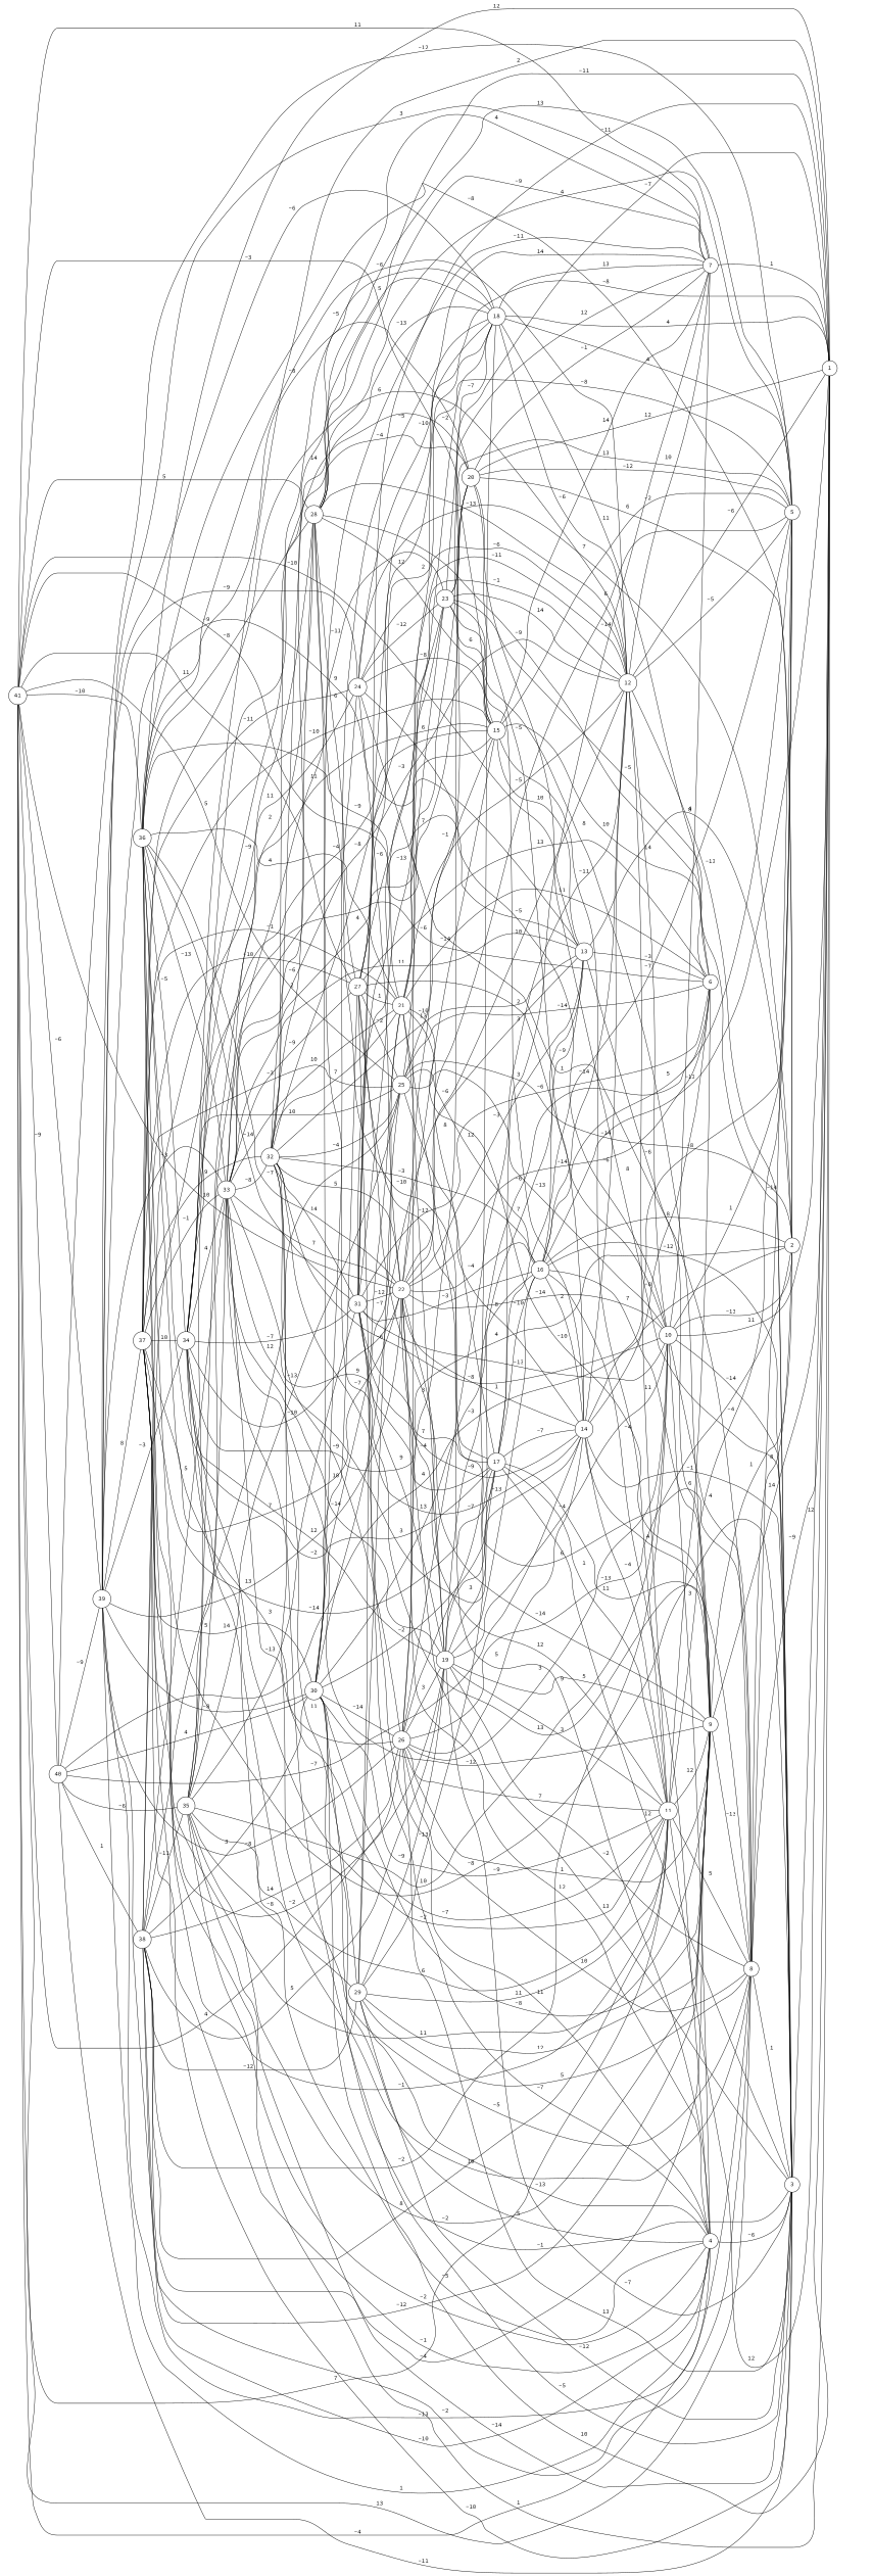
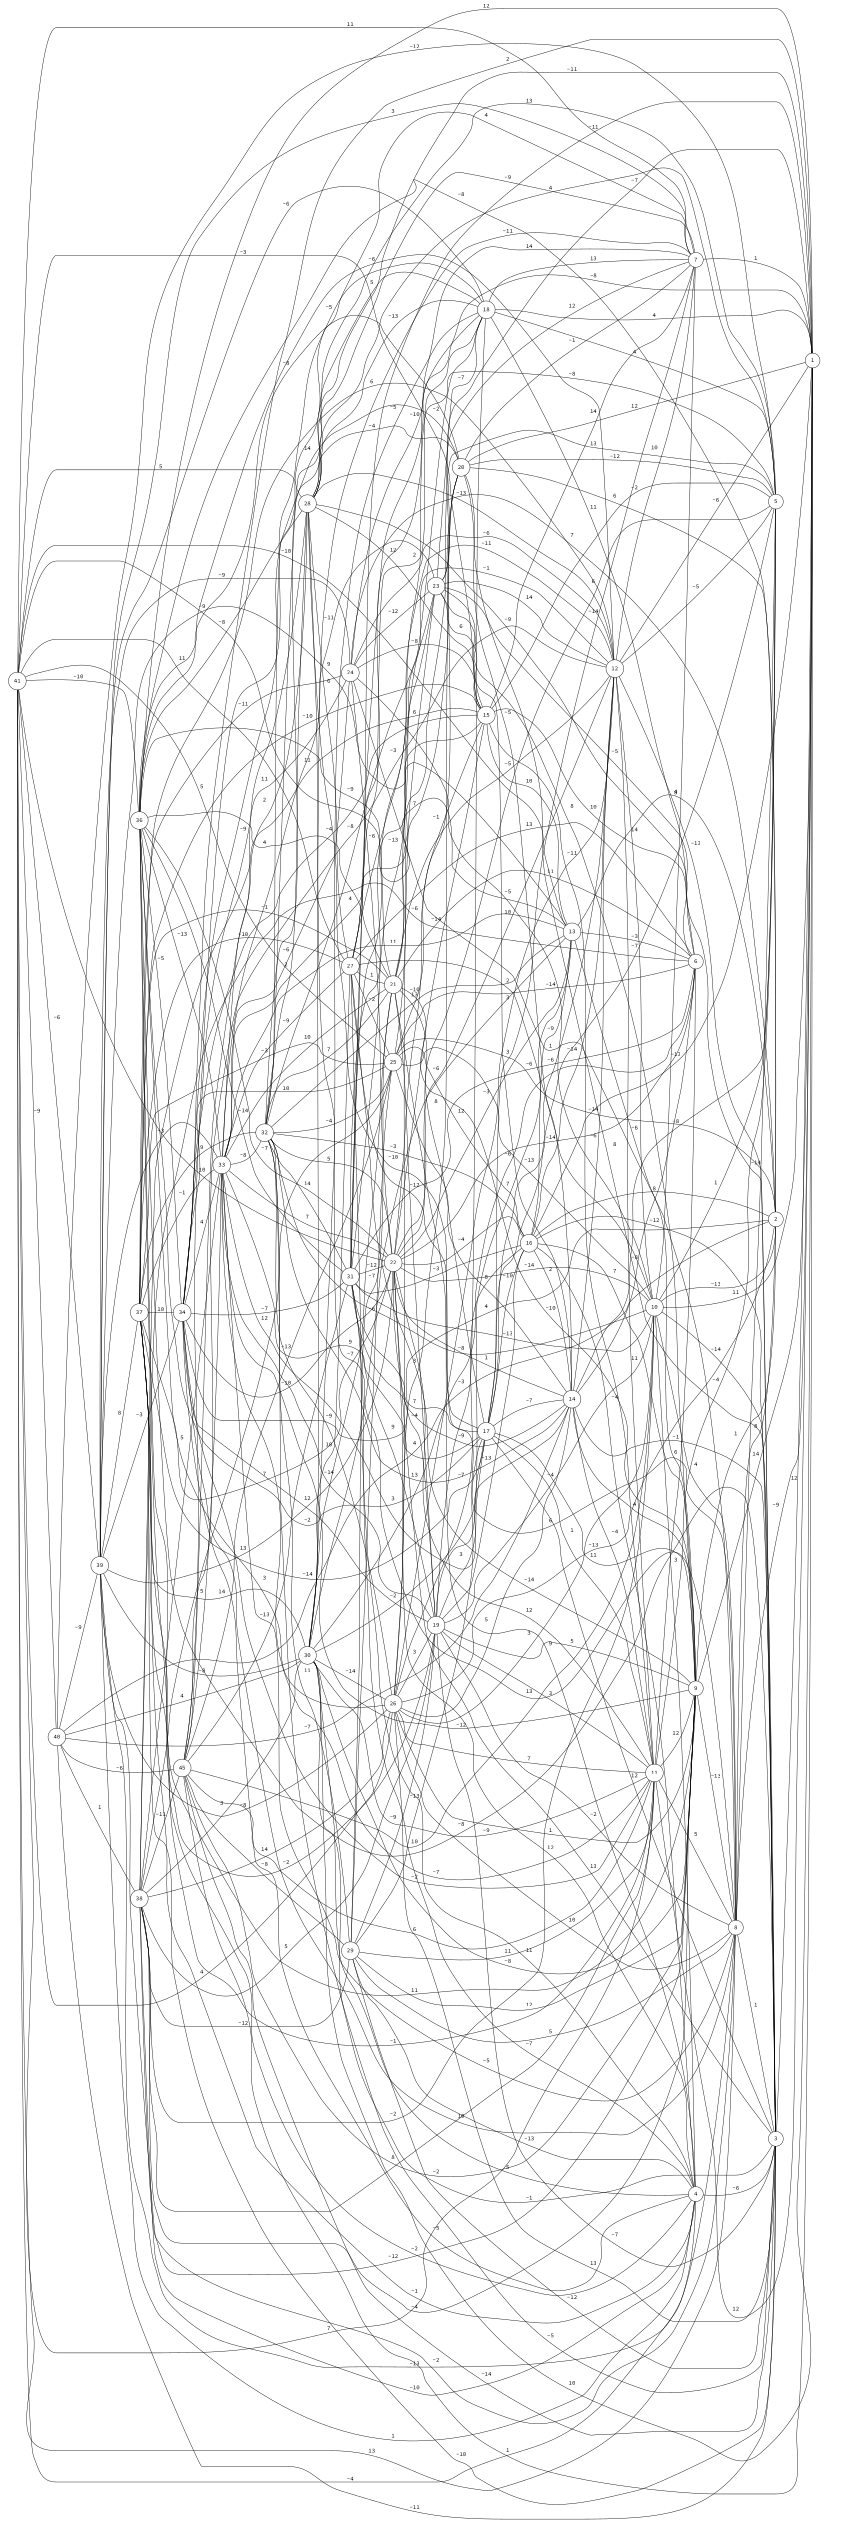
  graph {
    fontname="Source Code Pro"
    rankdir=LR
    node [fontname="Source Code Pro" shape=circle]
    edge [fontname="Source Code Pro"]
    41
    4
    7
    8
    11
    13
    15
    21
    22
    25
    26
    27
    28
    36
    39
    40
    3
    1
    2
    5
    9
    6
    19
    12
    17
    20
    14
    10
    16
    18
    23
    33
    34
    31
    30
    24
    37
-   35
+   35 [label=45]
    38
    32
    29
    41 -- 4 [label=-4]
    41 -- 7 [label=11]
    41 -- 8 [label=13]
    41 -- 11 [label=7]
    41 -- 13 [label=-10]
    41 -- 15 [label=-3]
    41 -- 21 [label=-9]
    41 -- 22 [label=10]
    41 -- 25 [label=5]
    41 -- 26 [label=4]
    41 -- 27 [label=11]
    41 -- 28 [label=5]
    41 -- 36 [label=-10]
    41 -- 39 [label=-6]
    41 -- 40 [label=-9]
    4 -- 3 [label=-6]
    7 -- 1 [label=1]
    8 -- 3 [label=1]
    8 -- 1 [label=-9]
    8 -- 2 [label=8]
    8 -- 5 [label=-14]
    11 -- 8 [label=5]
    11 -- 1 [label=12]
    11 -- 5 [label=-4]
    11 -- 9 [label=12]
    11 -- 6 [label=6]
    13 -- 2 [label=4]
    13 -- 9 [label=-6]
    13 -- 6 [label=-3]
    15 -- 7 [label=14]
    15 -- 11 [label=-11]
    15 -- 13 [label=10]
    15 -- 5 [label=-2]
    15 -- 6 [label=10]
    21 -- 4 [label=9]
    21 -- 5 [label=13]
    21 -- 9 [label=-10]
    21 -- 6 [label=11]
    21 -- 19 [label=-12]
    21 -- 12 [label=-5]
    21 -- 17 [label=8]
    21 -- 20 [label=7]
    22 -- 4 [label=12]
    22 -- 11 [label=12]
    22 -- 13 [label=-3]
    22 -- 15 [label=-14]
    22 -- 3 [label=13]
    22 -- 5 [label=6]
    22 -- 6 [label=-14]
    22 -- 19 [label=-4]
    22 -- 12 [label=10]
    22 -- 20 [label=-10]
    22 -- 14 [label=1]
    22 -- 10 [label=-14]
    22 -- 16 [label=-4]
    25 -- 15 [label=-1]
    25 -- 2 [label=-14]
    25 -- 6 [label=-14]
    25 -- 14 [label=8]
    25 -- 10 [label=-13]
    25 -- 16 [label=12]
    25 -- 18 [label=-2]
    26 -- 8 [label=10]
    26 -- 11 [label=7]
    26 -- 3 [label=13]
    26 -- 2 [label=-13]
    26 -- 9 [label=1]
    26 -- 19 [label=3]
    26 -- 12 [label=3]
    26 -- 20 [label=3]
    26 -- 14 [label=5]
    26 -- 10 [label=3]
    26 -- 16 [label=-7]
    26 -- 23 [label=6]
    27 -- 4 [label=11]
    27 -- 7 [label=14]
    27 -- 8 [label=6]
    27 -- 21 [label=1]
    27 -- 25 [label=-2]
    27 -- 1 [label=-11]
    27 -- 9 [label=-14]
    27 -- 6 [label=13]
    27 -- 12 [label=-11]
    27 -- 10 [label=2]
    28 -- 7 [label=-9]
    28 -- 8 [label=13]
    28 -- 15 [label=12]
    28 -- 27 [label=6]
    28 -- 1 [label=-11]
    28 -- 5 [label=4]
    28 -- 6 [label=-9]
    28 -- 12 [label=-13]
    28 -- 17 [label=-10]
    28 -- 20 [label=-4]
    28 -- 18 [label=-13]
    36 -- 4 [label=-2]
    36 -- 13 [label=-9]
    36 -- 21 [label=4]
    36 -- 22 [label=-7]
    36 -- 26 [label=3]
    36 -- 28 [label=-8]
    36 -- 3 [label=-8]
    36 -- 1 [label=12]
    36 -- 2 [label=-8]
    36 -- 9 [label=11]
    36 -- 12 [label=-6]
    36 -- 17 [label=-2]
    36 -- 20 [label=-8]
    36 -- 33 [label=-13]
    36 -- 34 [label=-5]
    36 -- 31 [label=-14]
    39 -- 4 [label=1]
    39 -- 7 [label=3]
    39 -- 8 [label=-13]
    39 -- 13 [label=9]
    39 -- 22 [label=13]
    39 -- 26 [label=-8]
    39 -- 9 [label=-12]
    39 -- 18 [label=-6]
    39 -- 33 [label=-3]
    39 -- 34 [label=-3]
    39 -- 30 [label=-8]
    39 -- 24 [label=-9]
    39 -- 37 [label=8]
    40 -- 39 [label=-9]
    40 -- 3 [label=-11]
    40 -- 2 [label=4]
    40 -- 5 [label=-12]
    40 -- 14 [label=-7]
    40 -- 30 [label=4]
    40 -- 35 [label=-6]
    40 -- 38 [label=1]
    3 -- 1 [label=12]
    9 -- 8 [label=-13]
    9 -- 1 [label=14]
    9 -- 2 [label=1]
    19 -- 8 [label=-2]
    19 -- 11 [label=3]
    19 -- 13 [label=7]
    19 -- 3 [label=-7]
    19 -- 9 [label=5]
    19 -- 17 [label=3]
    19 -- 10 [label=-4]
    19 -- 16 [label=-13]
    19 -- 18 [label=-3]
    12 -- 7 [label=10]
    12 -- 11 [label=11]
    12 -- 3 [label=-13]
    12 -- 1 [label=-6]
    12 -- 5 [label=-5]
    12 -- 10 [label=14]
    17 -- 7 [label=-14]
    17 -- 11 [label=1]
    17 -- 3 [label=12]
    17 -- 5 [label=-7]
    17 -- 9 [label=11]
-   18 -- 12 [label=-6]
+   17 -- 12 [label=-6]
    17 -- 14 [label=-7]
    17 -- 16 [label=-10]
    20 -- 7 [label=-1]
    20 -- 3 [label=8]
    20 -- 1 [label=12]
    20 -- 2 [label=6]
    20 -- 5 [label=-12]
    20 -- 14 [label=-5]
    14 -- 11 [label=-4]
    14 -- 3 [label=-1]
    14 -- 5 [label=-8]
    14 -- 9 [label=4]
    14 -- 6 [label=-8]
    14 -- 12 [label=-6]
    10 -- 4 [label=3]
    10 -- 7 [label=8]
    10 -- 8 [label=4]
    10 -- 3 [label=-14]
    10 -- 1 [label=11]
    10 -- 2 [label=-13]
    10 -- 5 [label=1]
    16 -- 4 [label=-4]
    16 -- 13 [label=-9]
    16 -- 3 [label=-12]
    16 -- 1 [label=-13]
    16 -- 2 [label=8]
-   16 -- 5 [label=5]
    16 -- 9 [label=7]
    16 -- 12 [label=-14]
    16 -- 14 [label=2]
    18 -- 7 [label=13]
    18 -- 1 [label=4]
    18 -- 5 [label=4]
    18 -- 6 [label=11]
    23 -- 7 [label=12]
    23 -- 15 [label=6]
    23 -- 3 [label=-5]
    23 -- 1 [label=-7]
    23 -- 9 [label=8]
    23 -- 12 [label=14]
    23 -- 14 [label=3]
    23 -- 18 [label=-7]
    33 -- 8 [label=-5]
    33 -- 11 [label=-7]
    33 -- 13 [label=11]
    33 -- 15 [label=4]
    33 -- 21 [label=10]
    33 -- 22 [label=7]
    33 -- 27 [label=-9]
    33 -- 28 [label=2]
    33 -- 9 [label=-12]
    33 -- 19 [label=-14]
    33 -- 17 [label=9]
    33 -- 14 [label=3]
    33 -- 23 [label=-11]
    33 -- 24 [label=-6]
    33 -- 32 [label=-8]
    34 -- 4 [label=-5]
    34 -- 8 [label=10]
    34 -- 11 [label=-2]
    34 -- 15 [label=-4]
    34 -- 22 [label=-10]
    34 -- 25 [label=10]
    34 -- 28 [label=-9]
    34 -- 1 [label=2]
    34 -- 2 [label=4]
    34 -- 19 [label=12]
    34 -- 20 [label=14]
    34 -- 33 [label=4]
    34 -- 31 [label=-7]
    31 -- 4 [label=-7]
    31 -- 22 [label=-12]
    31 -- 1 [label=-8]
    31 -- 5 [label=-8]
    31 -- 6 [label=-6]
    31 -- 19 [label=9]
    31 -- 12 [label=-1]
    31 -- 17 [label=7]
    31 -- 14 [label=-9]
    31 -- 10 [label=-13]
    31 -- 16 [label=-3]
    31 -- 18 [label=2]
    31 -- 23 [label=-13]
    30 -- 4 [label=5]
    30 -- 7 [label=-11]
    30 -- 11 [label=-9]
    30 -- 13 [label=-6]
    30 -- 21 [label=-7]
    30 -- 26 [label=-14]
    30 -- 27 [label=10]
    30 -- 3 [label=-5]
    30 -- 1 [label=10]
    30 -- 9 [label=-8]
    30 -- 6 [label=-6]
    30 -- 17 [label=-2]
    30 -- 18 [label=-5]
    24 -- 8 [label=1]
    24 -- 15 [label=-8]
    24 -- 22 [label=-6]
    24 -- 2 [label=7]
    24 -- 12 [label=-6]
    24 -- 10 [label=-5]
    24 -- 18 [label=-10]
    24 -- 23 [label=-12]
    37 -- 4 [label=-1]
    37 -- 11 [label=-1]
    37 -- 15 [label=-10]
    37 -- 21 [label=-1]
    37 -- 22 [label=7]
    37 -- 25 [label=-3]
    37 -- 27 [label=-10]
    37 -- 3 [label=-10]
    37 -- 19 [label=-2]
    37 -- 12 [label=6]
    37 -- 17 [label=-14]
    37 -- 33 [label=-1]
    37 -- 34 [label=10]
    37 -- 30 [label=14]
    37 -- 24 [label=-11]
    37 -- 32 [label=9]
    35 -- 11 [label=6]
    35 -- 25 [label=-13]
    35 -- 3 [label=-14]
    35 -- 1 [label=1]
    35 -- 9 [label=-2]
    35 -- 12 [label=-3]
    35 -- 10 [label=10]
    35 -- 18 [label=-5]
    35 -- 33 [label=5]
    35 -- 31 [label=-13]
    35 -- 24 [label=11]
    35 -- 29 [label=-8]
    38 -- 4 [label=-10]
    38 -- 8 [label=-2]
    38 -- 11 [label=8]
    38 -- 15 [label=11]
    38 -- 25 [label=12]
    38 -- 26 [label=14]
    38 -- 9 [label=-4]
    38 -- 6 [label=-6]
    38 -- 19 [label=5]
    38 -- 10 [label=-2]
    38 -- 33 [label=5]
    38 -- 30 [label=3]
    38 -- 35 [label=-11]
    38 -- 29 [label=-12]
    32 -- 7 [label=4]
    32 -- 13 [label=13]
    32 -- 21 [label=7]
    32 -- 22 [label=5]
    32 -- 25 [label=-4]
    32 -- 26 [label=-9]
    32 -- 28 [label=2]
    32 -- 3 [label=-1]
    32 -- 5 [label=13]
    32 -- 14 [label=13]
    32 -- 10 [label=-8]
    32 -- 16 [label=-3]
    32 -- 18 [label=5]
    32 -- 23 [label=-8]
    32 -- 31 [label=14]
    32 -- 29 [label=11]
    29 -- 4 [label=-13]
    29 -- 8 [label=5]
    29 -- 11 [label=11]
    29 -- 21 [label=-7]
    29 -- 25 [label=-6]
    29 -- 3 [label=-12]
    29 -- 9 [label=12]
    29 -- 19 [label=-9]
    29 -- 17 [label=-13]
  }
